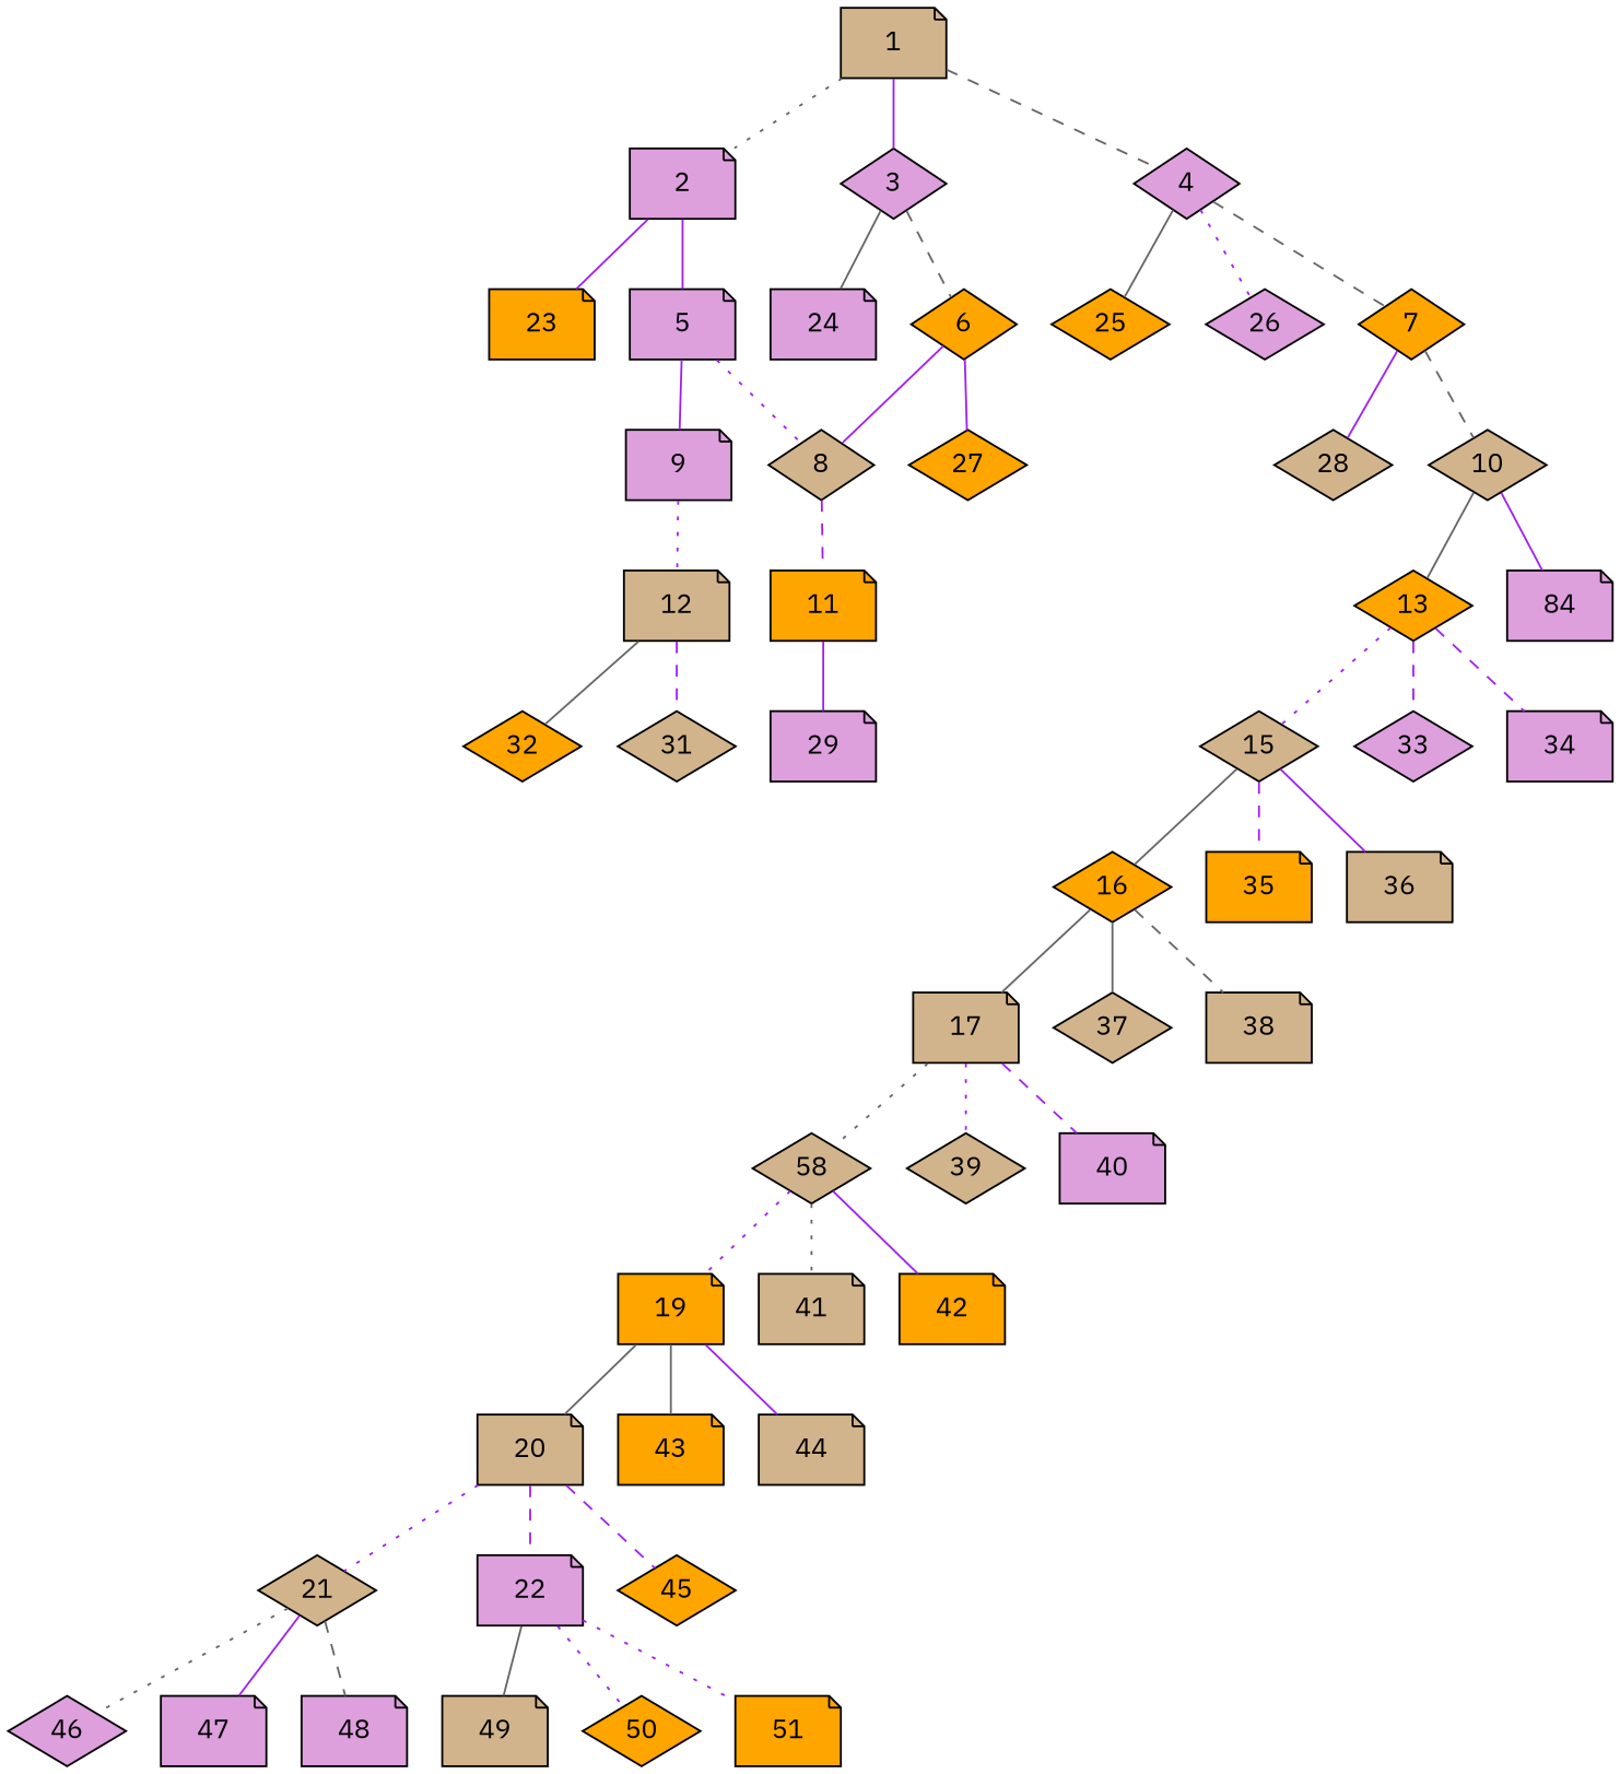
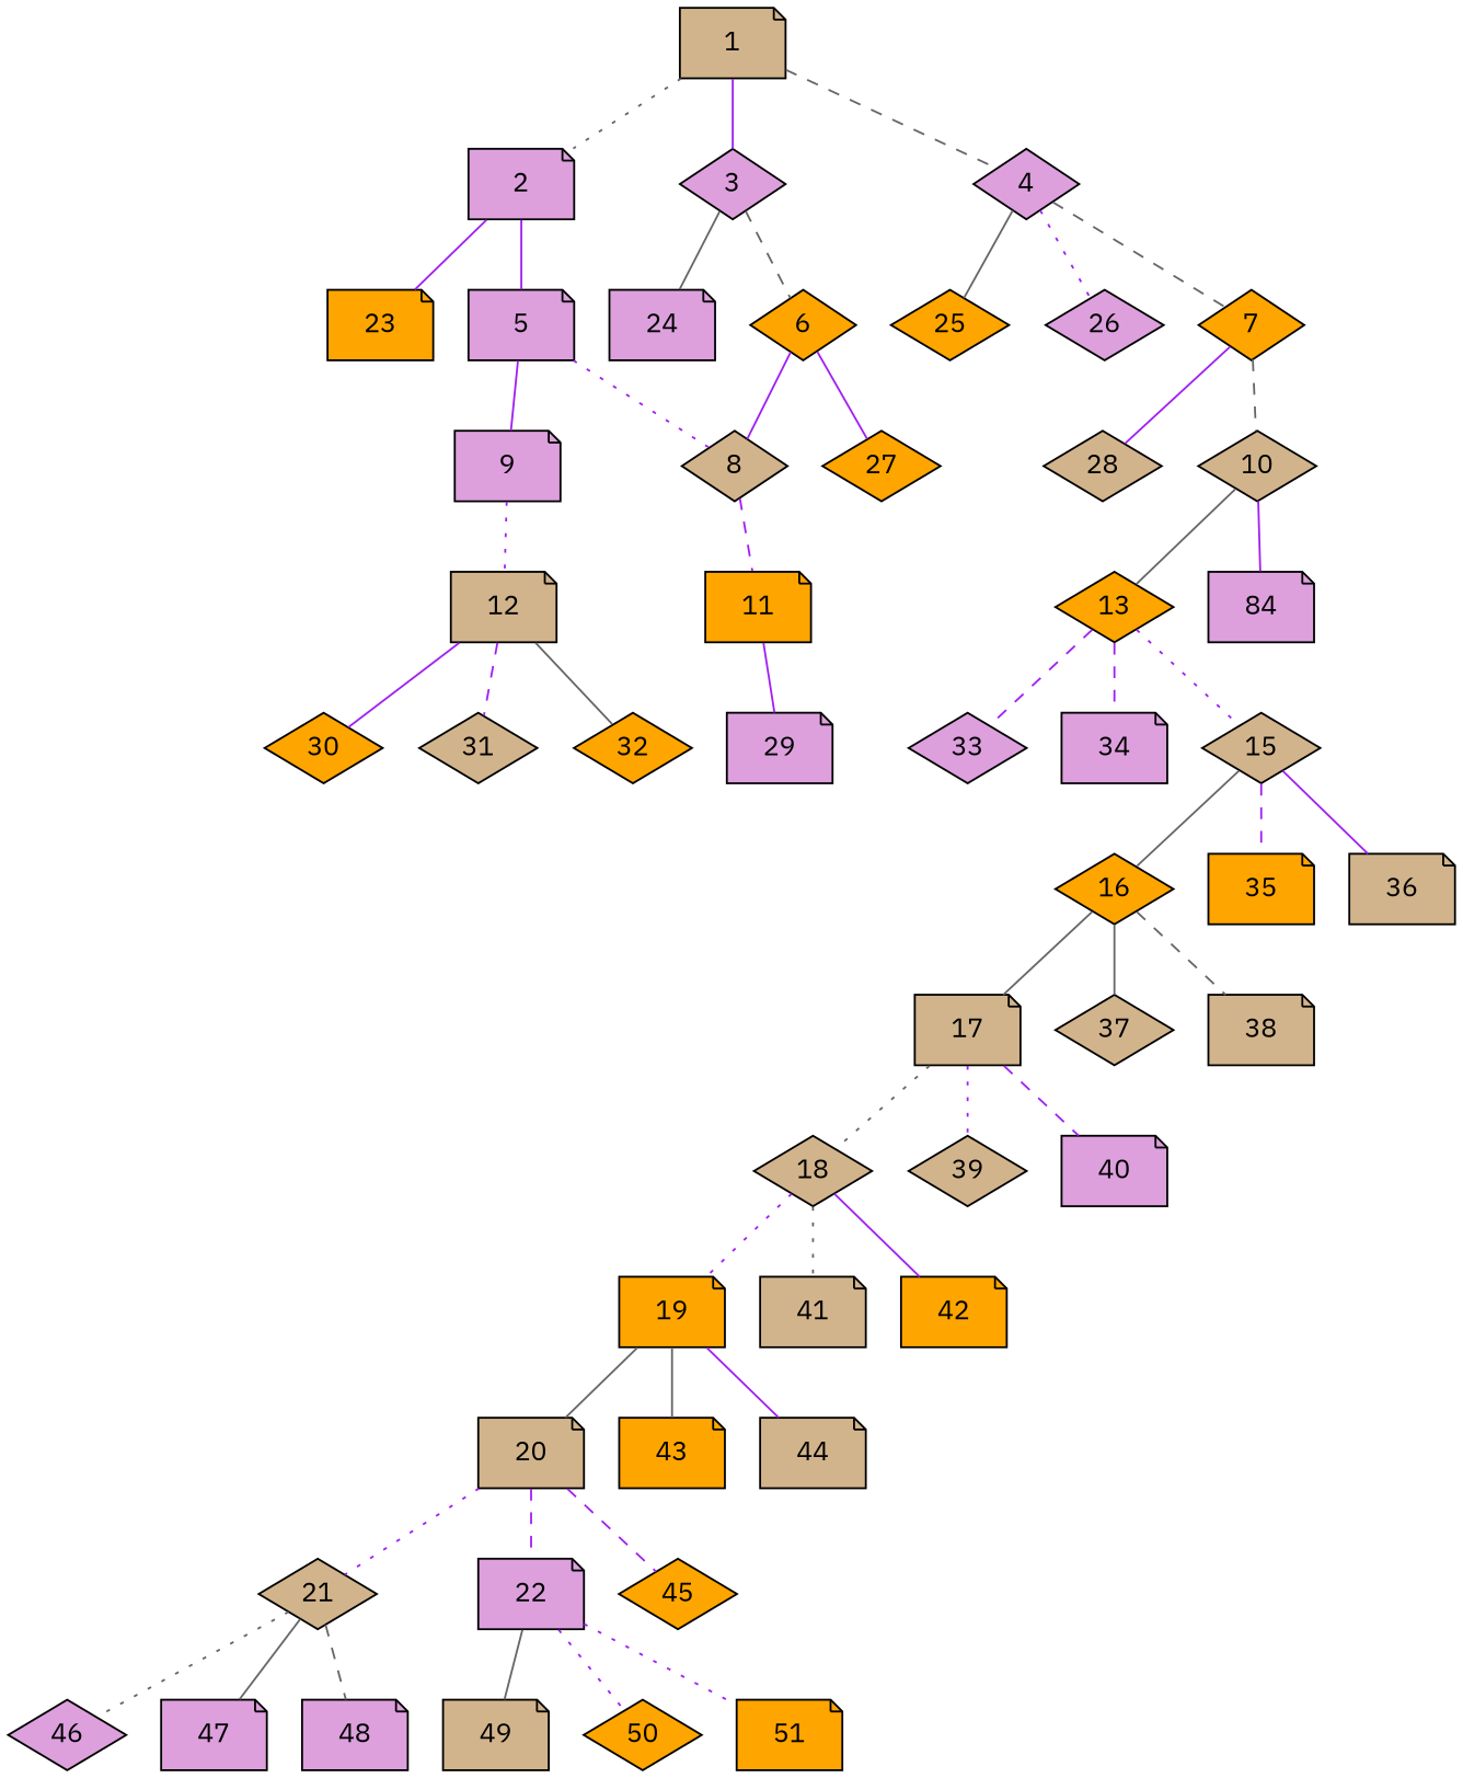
  graph {
    fontname="IBM Plex Sans"
    node [chem=H fillcolor=tan fontname="IBM Plex Sans" shape=note style=filled]
    edge [color=purple fontname="IBM Plex Sans" style=solid valence=1]
    1 [chem=C]
    2 [chem=C fillcolor=plum]
    3 [chem=C fillcolor=plum shape=diamond]
    4 [chem=C fillcolor=plum shape=diamond]
    5 [chem=C fillcolor=plum]
    23 [fillcolor=orange]
    6 [chem=C fillcolor=orange shape=diamond]
    24 [fillcolor=plum]
    7 [chem=N fillcolor=orange shape=diamond]
    25 [fillcolor=orange shape=diamond]
    26 [fillcolor=plum shape=diamond]
    8 [chem=C shape=diamond]
    9 [chem=O fillcolor=plum]
    27 [fillcolor=orange shape=diamond]
    10 [chem=C shape=diamond]
    28 [shape=diamond]
    11 [chem=O fillcolor=orange]
    12 [chem=C]
    13 [chem=C fillcolor=orange shape=diamond]
    n20 [chem=O fillcolor=plum label=84]
    29 [fillcolor=plum]
+   30 [fillcolor=orange shape=diamond]
    31 [shape=diamond]
    32 [fillcolor=orange shape=diamond]
    15 [chem=C shape=diamond]
    33 [fillcolor=plum shape=diamond]
    34 [fillcolor=plum]
    16 [chem=C fillcolor=orange shape=diamond]
    35 [fillcolor=orange]
    36
    17 [chem=C]
    37 [shape=diamond]
    38
-   18 [chem=C shape=diamond label=58]
+   18 [chem=C shape=diamond]
    39 [shape=diamond]
    40 [fillcolor=plum]
    19 [chem=C fillcolor=orange]
    41
    42 [fillcolor=orange]
    20 [chem=C]
    43 [fillcolor=orange]
    44
    21 [chem=C shape=diamond]
    22 [chem=C fillcolor=plum]
    45 [fillcolor=orange shape=diamond]
    46 [fillcolor=plum shape=diamond]
    47 [fillcolor=plum]
    48 [fillcolor=plum]
    49
    50 [fillcolor=orange shape=diamond]
    51 [fillcolor=orange]
    1 -- 2 [color=gray40 style=dotted valence=2]
    1 -- 3
    1 -- 4 [color=gray40 style=dashed]
    2 -- 5
    2 -- 23
    3 -- 6 [color=gray40 style=dashed valence=2]
    3 -- 24 [color=gray40]
    4 -- 7 [color=gray40 style=dashed]
    4 -- 25 [color=gray40]
    4 -- 26 [style=dotted]
    5 -- 8 [style=dotted valence=2]
    5 -- 9
    6 -- 8
    6 -- 27
    7 -- 10 [color=gray40 style=dashed]
    7 -- 28
    8 -- 11 [style=dashed]
    9 -- 12 [style=dotted]
    10 -- 13 [color=gray40]
    10 -- n20 [valence=2]
    11 -- 29
+   12 -- 30
    12 -- 31 [style=dashed]
    12 -- 32 [color=gray40]
    13 -- 15 [style=dotted]
    13 -- 33 [style=dashed]
    13 -- 34 [style=dashed]
    15 -- 16 [color=gray40]
    15 -- 35 [style=dashed]
    15 -- 36
    16 -- 17 [color=gray40]
    16 -- 37 [color=gray40]
    16 -- 38 [color=gray40 style=dashed]
    17 -- 18 [color=gray40 style=dotted]
    17 -- 39 [style=dotted]
    17 -- 40 [style=dashed]
    18 -- 19 [style=dotted]
    18 -- 41 [color=gray40 style=dotted]
    18 -- 42
    19 -- 20 [color=gray40]
    19 -- 43 [color=gray40]
    19 -- 44
    20 -- 21 [style=dotted]
    20 -- 22 [style=dashed]
    20 -- 45 [style=dashed]
    21 -- 46 [color=gray40 style=dotted]
-   21 -- 47
+   21 -- 47 [color=gray40]
    21 -- 48 [color=gray40 style=dashed]
    22 -- 49 [color=gray40]
    22 -- 50 [style=dotted]
    22 -- 51 [style=dotted]
  }
